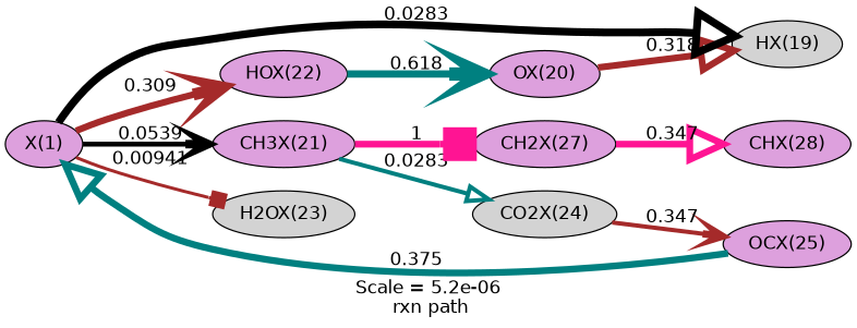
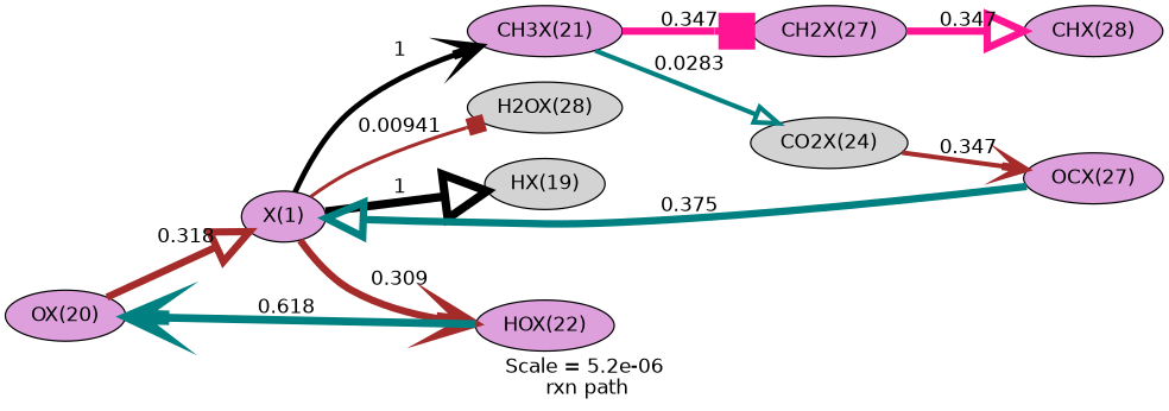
  digraph {
    fontname=Helvetica
    label="Scale = 5.2e-06\l rxn path"
    rankdir=LR
    node [fillcolor=plum fontname=Helvetica style=filled]
    edge [arrowhead=onormal arrowsize=1.65 color=brown fontname=Helvetica style="setlinewidth(3.31)"]
    n1 [label="OX(20)"]
    n2 [label="X(1)"]
    n3 [fillcolor=lightgrey label="HX(19)"]
    n4 [label="HOX(22)"]
    n5 [label="CH3X(21)"]
-   n6 [fillcolor=lightgrey label="H2OX(23)"]
+   n6 [fillcolor=lightgrey label="H2OX(28)"]
    n7 [fillcolor=lightgrey label="CO2X(24)"]
    n8 [label="CH2X(27)"]
-   n9 [label="OCX(25)"]
+   n9 [label="OCX(27)"]
    n10 [label="CHX(28)"]
-   n1 -> n3 [arrowsize=2.57 label=" 0.318" style="setlinewidth(5.14)"]
-   n2 -> n3 [arrowsize=3 color=black label=" 0.0283" style="setlinewidth(6)"]
+   n1 -> n2 [arrowsize=2.57 label=" 0.318" style="setlinewidth(5.14)"]
+   n2 -> n3 [arrowsize=3 color=black label=" 1" style="setlinewidth(6)"]
    n2 -> n4 [arrowhead=vee arrowsize=2.56 label=" 0.309" style="setlinewidth(5.11)"]
-   n2 -> n5 [arrowhead=vee arrowsize=1.9 color=black label=" 0.0539" style="setlinewidth(3.8)"]
+   n2 -> n5 [arrowhead=vee arrowsize=1.9 color=black label=" 1" style="setlinewidth(3.8)"]
    n2 -> n6 [arrowhead=box arrowsize=1.24 label=" 0.00941" style="setlinewidth(2.48)"]
    n4 -> n1 [arrowhead=vee arrowsize=2.82 color=teal label=" 0.618" style="setlinewidth(5.64)"]
    n5 -> n7 [color=teal label=" 0.0283"]
-   n5 -> n8 [arrowhead=box arrowsize=2.6 color=deeppink label=" 1" style="setlinewidth(5.2)"]
+   n5 -> n8 [arrowhead=box arrowsize=2.6 color=deeppink label=" 0.347" style="setlinewidth(5.2)"]
    n7 -> n9 [arrowhead=vee label=" 0.347"]
    n8 -> n10 [arrowsize=2.6 color=deeppink label=" 0.347" style="setlinewidth(5.2)"]
    n9 -> n2 [arrowsize=2.63 color=teal label=" 0.375" style="setlinewidth(5.26)"]
  }
